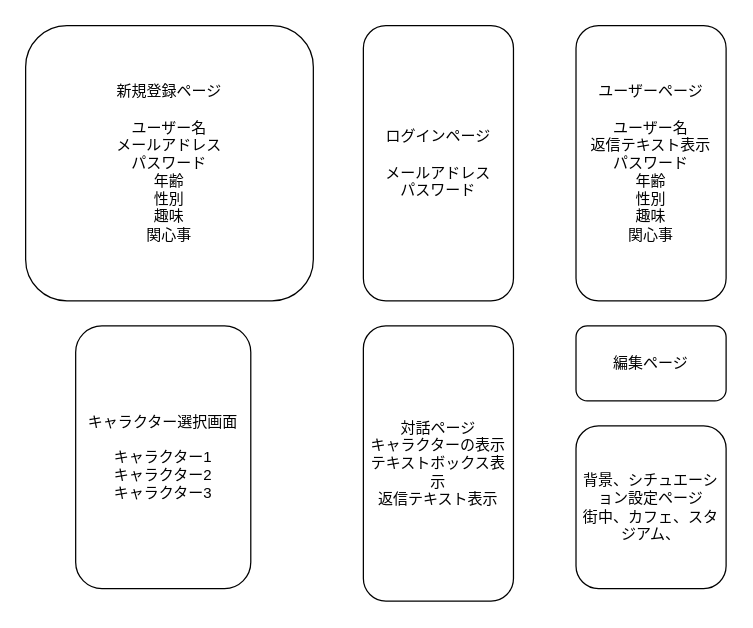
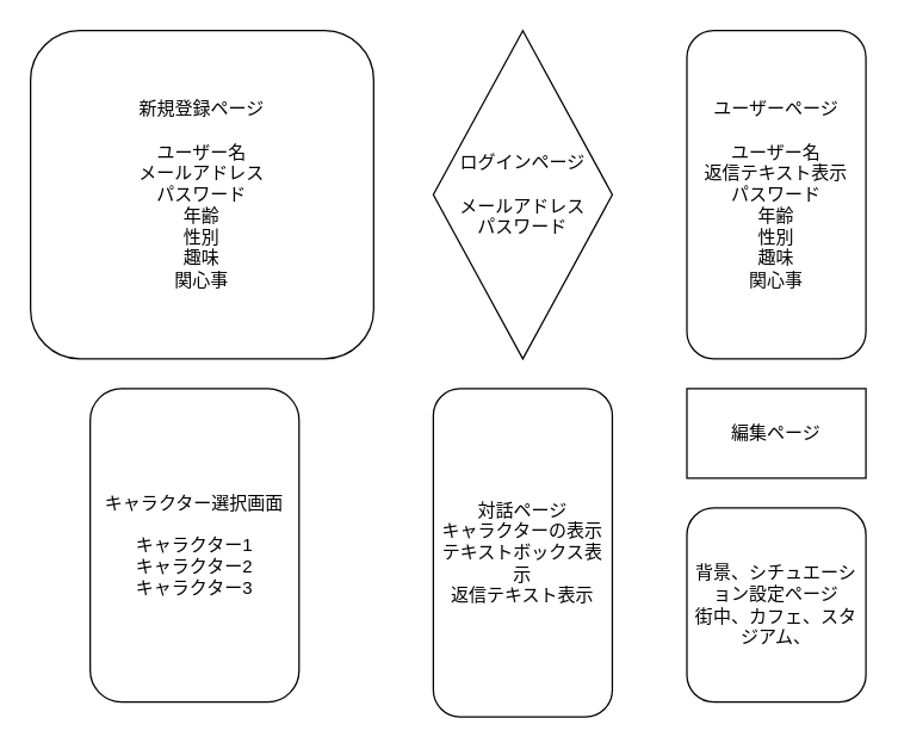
  <mxCell id="0" />
  <mxCell id="1" parent="0" />
  <mxCell id="2" value="新規登録ページ&lt;br&gt;&lt;br&gt;ユーザー名&lt;br&gt;メールアドレス&lt;br&gt;パスワード&lt;br&gt;年齢&lt;br&gt;性別&lt;br&gt;趣味&lt;br&gt;関心事&lt;br&gt;" style="rounded=1;whiteSpace=wrap;html=1;" parent="1" vertex="1"><mxGeometry x="20" y="20" width="230" height="220" as="geometry" /></mxCell>
- <mxCell id="3" value="ログインページ&lt;br&gt;&lt;br&gt;メールアドレス&lt;br&gt;パスワード" style="rounded=1;whiteSpace=wrap;html=1;" parent="1" vertex="1"><mxGeometry x="290" y="20" width="120" height="220" as="geometry" /></mxCell>
+ <mxCell id="3" value="ログインページ&lt;br&gt;&lt;br&gt;メールアドレス&lt;br&gt;パスワード" style="rhombus;whiteSpace=wrap;html=1;" parent="1" vertex="1"><mxGeometry x="290" y="20" width="120" height="220" as="geometry" /></mxCell>
  <mxCell id="4" value="ユーザーページ&lt;br&gt;&lt;br&gt;ユーザー名&lt;br&gt;返信テキスト表示&lt;br&gt;パスワード&lt;br&gt;年齢&lt;br&gt;性別&lt;br&gt;趣味&lt;br&gt;関心事" style="rounded=1;whiteSpace=wrap;html=1;" parent="1" vertex="1"><mxGeometry x="460" y="20" width="120" height="220" as="geometry" /></mxCell>
  <mxCell id="5" value="キャラクター選択画面&lt;br&gt;&lt;br&gt;キャラクター1&lt;br&gt;キャラクター2&lt;br&gt;キャラクター3" style="rounded=1;whiteSpace=wrap;html=1;" parent="1" vertex="1"><mxGeometry x="60" y="260" width="140" height="210" as="geometry" /></mxCell>
- <mxCell id="6" value="編集ページ" style="rounded=1;whiteSpace=wrap;html=1;" parent="1" vertex="1"><mxGeometry x="460" y="260" width="120" height="60" as="geometry" /></mxCell>
+ <mxCell id="6" value="編集ページ" style="whiteSpace=wrap;html=1;rounded=0;" parent="1" vertex="1"><mxGeometry x="460" y="260" width="120" height="60" as="geometry" /></mxCell>
  <mxCell id="7" value="対話ページ&lt;br&gt;キャラクターの表示&lt;br&gt;テキストボックス表示&lt;br&gt;返信テキスト表示" style="rounded=1;whiteSpace=wrap;html=1;" parent="1" vertex="1"><mxGeometry x="290" y="260" width="120" height="220" as="geometry" /></mxCell>
  <mxCell id="8" value="背景、シチュエーション設定ページ&lt;br&gt;街中、カフェ、スタジアム、" style="rounded=1;whiteSpace=wrap;html=1;" parent="1" vertex="1"><mxGeometry x="460" y="340" width="120" height="130" as="geometry" /></mxCell>
